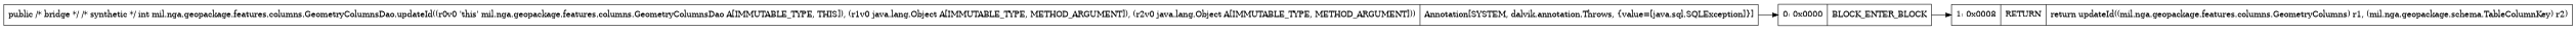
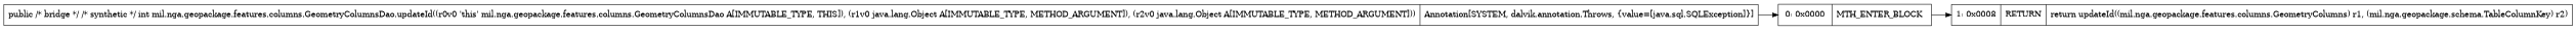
  digraph {
    rankdir=LR
    node [shape=record]
-   n1 [label="{0\:\ 0x0000|BLOCK_ENTER_BLOCK\l}"]
+   n1 [label="{0\:\ 0x0000|MTH_ENTER_BLOCK\l}"]
    n2 [label="{1\:\ 0x0008|RETURN\l|return updateId((mil.nga.geopackage.features.columns.GeometryColumns) r1, (mil.nga.geopackage.schema.TableColumnKey) r2)\l}"]
    n3 [label="{public \/* bridge *\/ \/* synthetic *\/ int mil.nga.geopackage.features.columns.GeometryColumnsDao.updateId((r0v0 'this' mil.nga.geopackage.features.columns.GeometryColumnsDao A[IMMUTABLE_TYPE, THIS]), (r1v0 java.lang.Object A[IMMUTABLE_TYPE, METHOD_ARGUMENT]), (r2v0 java.lang.Object A[IMMUTABLE_TYPE, METHOD_ARGUMENT]))  | Annotation[SYSTEM, dalvik.annotation.Throws, \{value=[java.sql.SQLException]\}]\l}"]
    n1 -> n2
    n3 -> n1
  }
